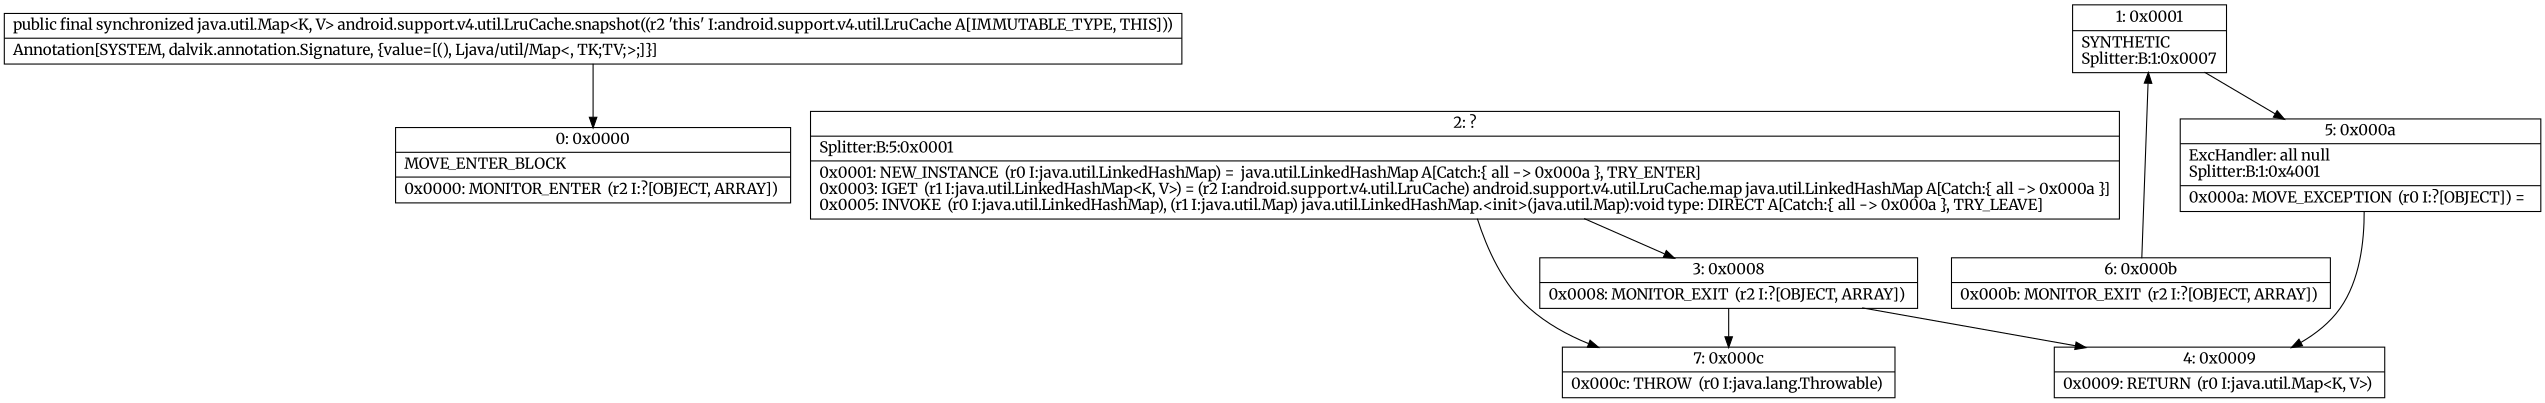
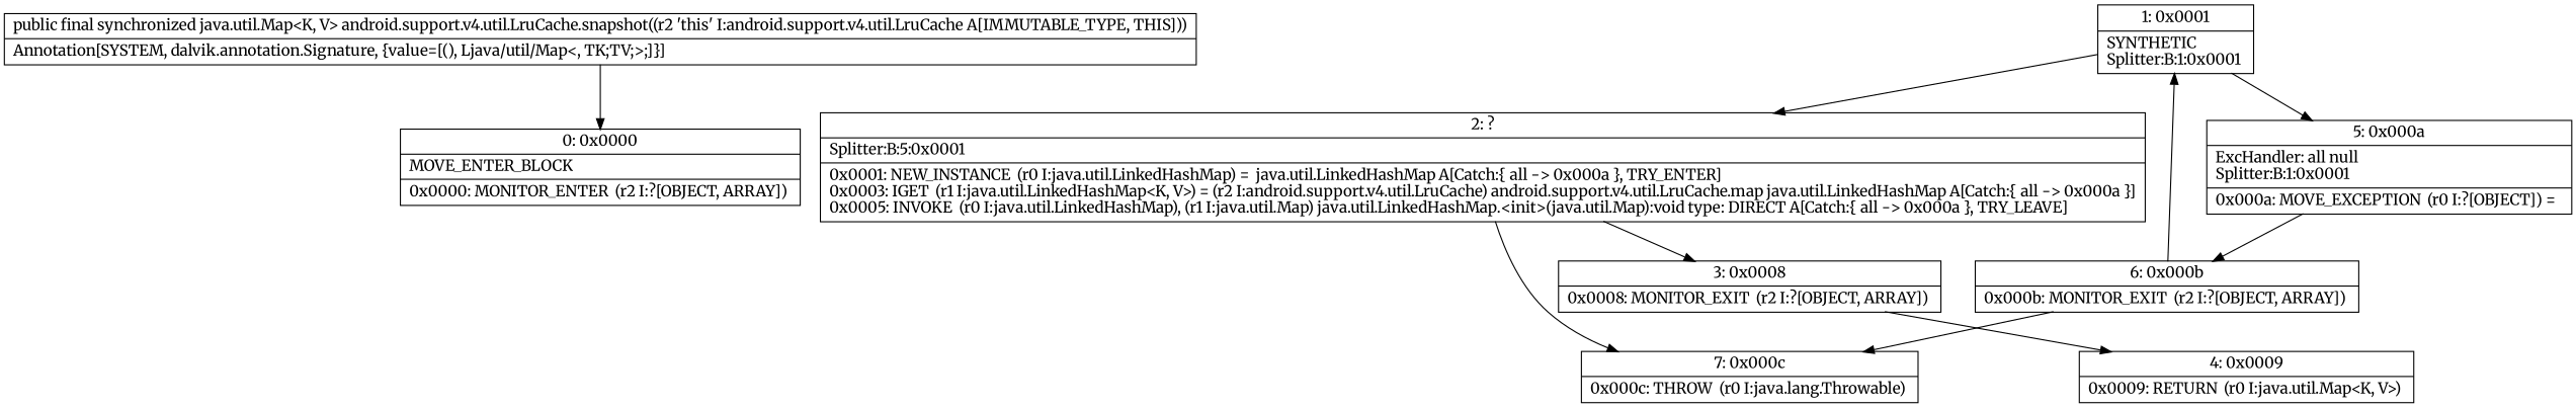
  digraph {
    fontname=Merriweather
    node [fontname=Merriweather shape=record]
    edge [fontname=Merriweather]
    n1 [label="{0\:\ 0x0000|MOVE_ENTER_BLOCK\l|0x0000: MONITOR_ENTER  (r2 I:?[OBJECT, ARRAY]) \l}"]
-   n2 [label="{1\:\ 0x0001|SYNTHETIC\lSplitter:B:1:0x0007\l}"]
+   n2 [label="{1\:\ 0x0001|SYNTHETIC\lSplitter:B:1:0x0001\l}"]
    n3 [label="{2\:\ ?|Splitter:B:5:0x0001\l|0x0001: NEW_INSTANCE  (r0 I:java.util.LinkedHashMap) =  java.util.LinkedHashMap A[Catch:\{ all \-\> 0x000a \}, TRY_ENTER]\l0x0003: IGET  (r1 I:java.util.LinkedHashMap\<K, V\>) = (r2 I:android.support.v4.util.LruCache) android.support.v4.util.LruCache.map java.util.LinkedHashMap A[Catch:\{ all \-\> 0x000a \}]\l0x0005: INVOKE  (r0 I:java.util.LinkedHashMap), (r1 I:java.util.Map) java.util.LinkedHashMap.\<init\>(java.util.Map):void type: DIRECT A[Catch:\{ all \-\> 0x000a \}, TRY_LEAVE]\l}"]
-   n4 [label="{5\:\ 0x000a|ExcHandler: all null\lSplitter:B:1:0x4001\l|0x000a: MOVE_EXCEPTION  (r0 I:?[OBJECT]) =  \l}"]
+   n4 [label="{5\:\ 0x000a|ExcHandler: all null\lSplitter:B:1:0x0001\l|0x000a: MOVE_EXCEPTION  (r0 I:?[OBJECT]) =  \l}"]
    n5 [label="{3\:\ 0x0008|0x0008: MONITOR_EXIT  (r2 I:?[OBJECT, ARRAY]) \l}"]
    n6 [label="{7\:\ 0x000c|0x000c: THROW  (r0 I:java.lang.Throwable) \l}"]
    n7 [label="{6\:\ 0x000b|0x000b: MONITOR_EXIT  (r2 I:?[OBJECT, ARRAY]) \l}"]
    n8 [label="{4\:\ 0x0009|0x0009: RETURN  (r0 I:java.util.Map\<K, V\>) \l}"]
    n9 [label="{public final synchronized java.util.Map\<K, V\> android.support.v4.util.LruCache.snapshot((r2 'this' I:android.support.v4.util.LruCache A[IMMUTABLE_TYPE, THIS]))  | Annotation[SYSTEM, dalvik.annotation.Signature, \{value=[(), Ljava\/util\/Map\<, TK;TV;\>;]\}]\l}"]
+   n2 -> n3
    n2 -> n4
    n3 -> n5
    n3 -> n6
-   n4 -> n8
+   n4 -> n7
    n5 -> n8
    n7 -> n2
-   n5 -> n6
+   n7 -> n6
    n9 -> n1
  }
